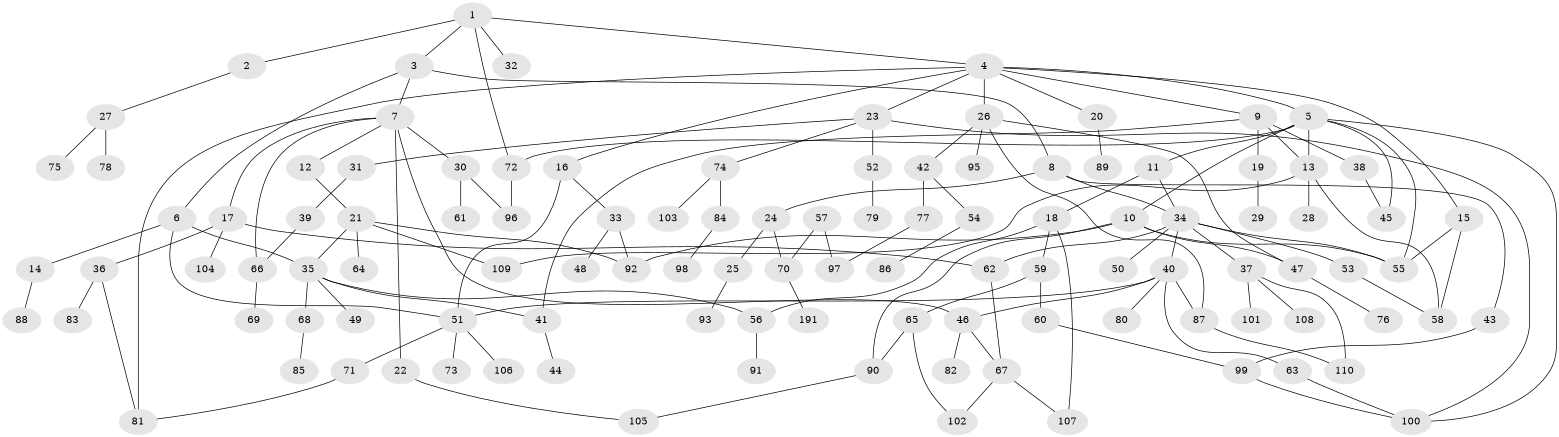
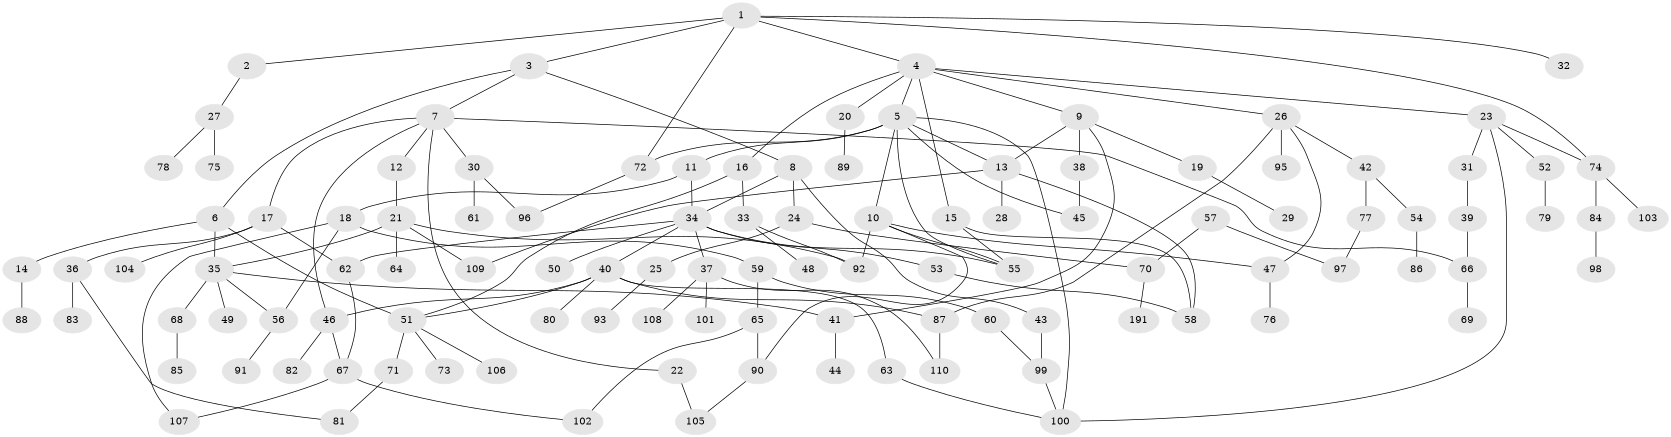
  graph {
    node [color=gray90 style=filled]
    1
    2
    3
    4
    32
    72
    74
    27
    6
    7
    8
    5
    9
    15
    16
    20
    23
    26
    81
    96
    84
    103
    75
    78
    14
    35
    51
    12
    17
    22
    30
    46
    66
    24
    34
    43
    10
    11
    13
    45
    100
    55
    19
    38
    41
    58
    33
    89
    31
    52
    47
    42
    87
    95
    90
    92
    18
    28
    109
    57
    70
    97
    88
    56
    49
    68
    71
    73
    106
    21
    36
    62
    104
    105
    61
    67
    82
    69
    25
    37
    40
    50
    53
    99
    29
    44
    76
    59
    107
    64
    48
    83
    91
    60
    65
    39
    79
    93
    n99 [label=191]
    54
    77
    110
    101
    108
    63
    80
    85
    86
    102
    98
    1 -- 2
    1 -- 3
    1 -- 4
    1 -- 32
    1 -- 72
+   1 -- 74
    2 -- 27
    3 -- 6
    3 -- 7
    3 -- 8
    4 -- 5
    4 -- 9
    4 -- 15
    4 -- 16
    4 -- 20
    4 -- 23
    4 -- 26
-   4 -- 81
    72 -- 96
    74 -- 84
    74 -- 103
    27 -- 75
    27 -- 78
    6 -- 14
    6 -- 35
    6 -- 51
    7 -- 12
    7 -- 17
    7 -- 22
    7 -- 30
    7 -- 46
    7 -- 66
    8 -- 24
    8 -- 34
    8 -- 43
    5 -- 72
    5 -- 10
    5 -- 11
    5 -- 13
    5 -- 45
    5 -- 100
    5 -- 55
    9 -- 13
    9 -- 19
    9 -- 38
    9 -- 41
    15 -- 55
    15 -- 58
    16 -- 51
    16 -- 33
    20 -- 89
    23 -- 74
    23 -- 100
    23 -- 31
    23 -- 52
    26 -- 47
    26 -- 42
    26 -- 87
    26 -- 95
    84 -- 98
    14 -- 88
    35 -- 41
    35 -- 56
    35 -- 49
    35 -- 68
    51 -- 71
    51 -- 73
    51 -- 106
    12 -- 21
    17 -- 36
    17 -- 62
    17 -- 104
    22 -- 105
    30 -- 96
    30 -- 61
    46 -- 67
    46 -- 82
    66 -- 69
    24 -- 70
    24 -- 25
    34 -- 55
    34 -- 62
    34 -- 37
    34 -- 40
    34 -- 50
    34 -- 53
    43 -- 99
    10 -- 55
    10 -- 47
    10 -- 90
    10 -- 92
    11 -- 34
    11 -- 18
    13 -- 58
    13 -- 28
    13 -- 109
    19 -- 29
    38 -- 45
    41 -- 44
    33 -- 92
    33 -- 48
    31 -- 39
    52 -- 79
    47 -- 76
    42 -- 54
    42 -- 77
    87 -- 110
    90 -- 105
    18 -- 56
    18 -- 59
    18 -- 107
    57 -- 70
    57 -- 97
    70 -- n99
    56 -- 91
    68 -- 85
    71 -- 81
    21 -- 35
    21 -- 92
    21 -- 109
    21 -- 64
    36 -- 81
    36 -- 83
    62 -- 67
    67 -- 107
    67 -- 102
    25 -- 93
    37 -- 110
    37 -- 101
    37 -- 108
    40 -- 51
    40 -- 46
    40 -- 87
    40 -- 63
    40 -- 80
    53 -- 58
    99 -- 100
    59 -- 60
    59 -- 65
    60 -- 99
    65 -- 90
    65 -- 102
    39 -- 66
    54 -- 86
    77 -- 97
    63 -- 100
  }
